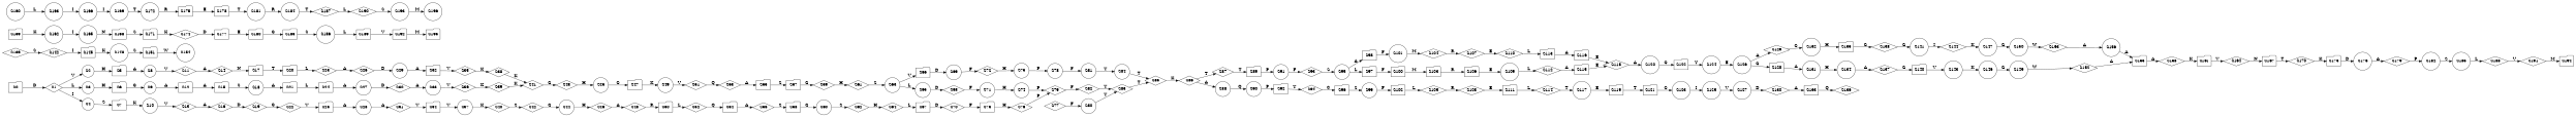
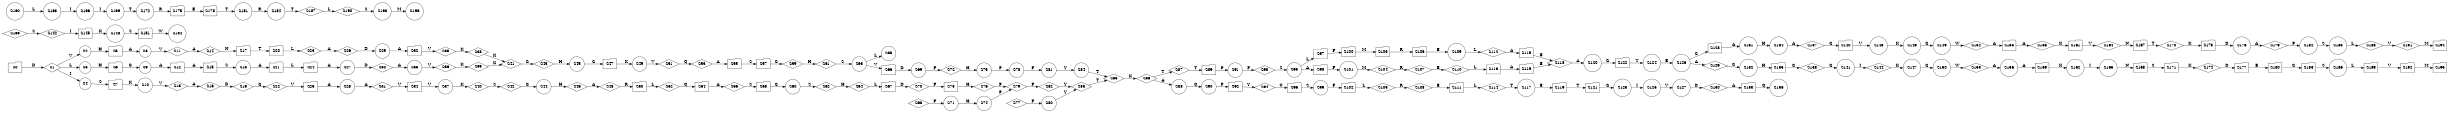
  strict digraph {
    rankdir=LR
    node [shape=diamond]
    S0 [shape=folder]
    S1
    S2 [shape=circle]
    S3 [shape=circle]
    S4 [shape=circle]
    S5 [shape=folder]
    S6 [shape=folder]
    S7 [shape=folder]
    S8 [shape=circle]
    S9 [shape=circle]
    S10 [shape=circle]
    S11
    S12 [shape=folder]
    S13
    S14
    S15 [shape=folder]
    S16
    S17 [shape=folder]
    S18 [shape=circle]
    S19
    S20 [shape=folder]
    S21 [shape=folder]
    S22
    S23
    S24 [shape=folder]
    S25 [shape=folder]
    S26
    S27 [shape=circle]
    S28 [shape=circle]
    S29 [shape=circle]
    S30
    S31
    S32 [shape=folder]
    S33 [shape=circle]
    S34 [shape=folder]
    S35
    S36
    S37 [shape=circle]
    S38
    S39
    S40
    S41
    S42
    S43
    S44 [shape=circle]
    S45 [shape=circle]
    S46
    S47 [shape=folder]
    S48
    S49 [shape=circle]
    S50 [shape=folder]
    S51
    S52
    S53
    S54 [shape=folder]
    S55 [shape=folder]
    S56
    S57 [shape=folder]
    S58 [shape=folder]
    S59
    S60 [shape=circle]
    S61
    S62
    S63 [shape=circle]
    S64
    S65 [shape=circle]
    S66 [shape=folder]
    S67 [shape=folder]
    S68
    S69 [shape=circle]
    S70
    S71 [shape=circle]
    S72
    S73 [shape=folder]
    S74 [shape=circle]
    S75 [shape=circle]
    S76
    S79
    S78 [shape=circle]
    S80 [shape=circle]
    S77
    S81 [shape=circle]
    S82
    S83
    S84 [shape=circle]
    S85
    S86
    S87
    S88 [shape=circle]
    S89 [shape=folder]
    S90 [shape=circle]
    S91 [shape=circle]
    S92 [shape=folder]
    S93
    S94
    S95 [shape=circle]
    S96 [shape=folder]
    S97 [shape=folder]
    S98 [shape=folder]
    S99 [shape=circle]
    S100 [shape=folder]
    S101 [shape=circle]
    S102 [shape=folder]
    S103 [shape=folder]
    S104
    S105
    S106 [shape=folder]
    S107
    S108
    S109 [shape=circle]
    S110
    S111 [shape=folder]
    S112
    S113 [shape=folder]
    S114
    S115 [shape=folder]
    S116 [shape=folder]
    S117 [shape=circle]
    S118
    S119 [shape=folder]
    S120 [shape=circle]
    S121 [shape=folder]
    S122 [shape=folder]
    S123 [shape=circle]
    S124 [shape=circle]
    S125 [shape=circle]
    S126 [shape=circle]
    S127 [shape=circle]
    S128 [shape=folder]
    S129
    S130
    S131 [shape=circle]
    S132 [shape=circle]
    S133 [shape=folder]
    S134 [shape=circle]
    S135 [shape=folder]
-   S136
+   S136 [shape=circle]
    S137
    S138
    S140 [shape=folder]
    S141 [shape=circle]
    S139
    S142
    S143 [shape=circle]
    S144
    S145 [shape=folder]
    S146 [shape=circle]
    S147 [shape=circle]
    S148 [shape=circle]
    S149 [shape=circle]
    S150 [shape=circle]
    S151 [shape=folder]
    S152
    S153
    S154 [shape=circle]
    S155 [shape=folder]
    S156 [shape=circle]
    S158
    S159 [shape=folder]
    S161 [shape=folder]
    S162 [shape=circle]
    S160 [shape=circle]
    S163 [shape=circle]
    S164
    S165 [shape=circle]
    S166 [shape=circle]
    S167 [shape=folder]
    S168 [shape=folder]
    S169 [shape=circle]
    S170
    S171 [shape=folder]
    S172 [shape=circle]
    S173 [shape=folder]
    S174
    S175 [shape=folder]
    S176 [shape=circle]
    S177 [shape=folder]
    S178 [shape=folder]
    S179
    S180 [shape=folder]
    S181 [shape=circle]
    S182 [shape=circle]
    S183 [shape=folder]
    S184 [shape=circle]
    S185 [shape=circle]
    S186 [shape=circle]
    S187
    S188
    S189 [shape=folder]
    S190
    S191
    S192 [shape=folder]
    S193 [shape=circle]
    S194 [shape=folder]
    S195 [shape=folder]
    S196 [shape=circle]
    S0 -> S1 [label=D]
    S1 -> S2 [label=V]
    S1 -> S3 [label=L]
    S1 -> S4 [label=I]
    S2 -> S5 [label=H]
    S3 -> S6 [label=H]
    S4 -> S7 [label=S]
    S5 -> S8 [label=A]
    S6 -> S9 [label=G]
    S7 -> S10 [label=K]
    S8 -> S11 [label=V]
    S9 -> S12 [label=A]
    S10 -> S13 [label=V]
    S11 -> S14 [label=A]
    S12 -> S15 [label=A]
    S13 -> S16 [label=A]
    S14 -> S17 [label=N]
    S15 -> S18 [label=S]
    S16 -> S19 [label=D]
    S17 -> S20 [label=T]
    S18 -> S21 [label=A]
    S19 -> S22 [label=G]
    S20 -> S23 [label=L]
    S21 -> S24 [label=L]
    S22 -> S25 [label=V]
    S23 -> S26 [label=A]
    S24 -> S27 [label=A]
    S25 -> S28 [label=A]
    S26 -> S29 [label=D]
    S27 -> S30 [label=D]
    S28 -> S31 [label=A]
    S29 -> S32 [label=A]
    S30 -> S33 [label=A]
    S31 -> S34 [label=V]
    S32 -> S35 [label=V]
    S33 -> S36 [label=V]
    S34 -> S37 [label=V]
    S35 -> S38 [label=K]
    S36 -> S39 [label=K]
    S37 -> S40 [label=K]
    S38 -> S41 [label=K]
    S39 -> S41 [label=K]
    S40 -> S42 [label=S]
    S41 -> S43 [label=G]
    S42 -> S44 [label=G]
    S43 -> S45 [label=H]
    S44 -> S46 [label=H]
    S45 -> S47 [label=G]
    S46 -> S48 [label=A]
    S47 -> S49 [label=K]
    S48 -> S50 [label=R]
    S49 -> S51 [label=V]
    S50 -> S52 [label=L]
    S51 -> S53 [label=Q]
    S52 -> S54 [label=Q]
    S53 -> S55 [label=A]
    S54 -> S56 [label=A]
    S55 -> S57 [label=S]
    S56 -> S58 [label=S]
    S57 -> S59 [label=G]
    S58 -> S60 [label=G]
    S59 -> S61 [label=H]
    S60 -> S62 [label=S]
    S61 -> S63 [label=S]
    S62 -> S64 [label=H]
    S63 -> S65 [label=L]
    S63 -> S66 [label=V]
    S64 -> S67 [label=L]
-   S65 -> S68 [label=D]
    S66 -> S69 [label=D]
    S67 -> S70 [label=D]
    S68 -> S71 [label=F]
    S69 -> S72 [label=F]
    S70 -> S73 [label=F]
    S71 -> S74 [label=H]
    S72 -> S75 [label=H]
    S73 -> S76 [label=H]
    S74 -> S79 [label=P]
    S75 -> S78 [label=P]
    S76 -> S79 [label=P]
    S79 -> S82 [label=F]
    S78 -> S81 [label=F]
    S80 -> S83 [label=Y]
    S77 -> S80 [label=F]
    S81 -> S84 [label=Y]
    S82 -> S83 [label=Y]
    S83 -> S85 [label=T]
    S84 -> S85 [label=T]
    S85 -> S86 [label=K]
    S86 -> S87 [label=T]
    S86 -> S88 [label=A]
    S87 -> S89 [label=T]
    S88 -> S90 [label=Q]
    S89 -> S91 [label=P]
    S90 -> S92 [label=P]
    S91 -> S93 [label=F]
    S92 -> S94 [label=Y]
    S93 -> S95 [label=S]
    S94 -> S96 [label=C]
    S95 -> S97 [label=L]
    S95 -> S98 [label=A]
    S96 -> S99 [label=S]
    S97 -> S100 [label=F]
    S98 -> S101 [label=F]
    S99 -> S102 [label=F]
    S100 -> S103 [label=M]
    S101 -> S104 [label=M]
    S102 -> S105 [label=L]
    S103 -> S106 [label=R]
    S104 -> S107 [label=R]
    S105 -> S108 [label=R]
    S106 -> S109 [label=E]
    S107 -> S110 [label=E]
    S108 -> S111 [label=E]
    S109 -> S112 [label=L]
    S110 -> S113 [label=L]
    S111 -> S114 [label=L]
    S112 -> S115 [label=A]
    S113 -> S116 [label=A]
    S114 -> S117 [label=T]
    S115 -> S118 [label=E]
    S116 -> S118 [label=E]
    S117 -> S119 [label=E]
    S118 -> S120 [label=A]
    S119 -> S121 [label=T]
    S120 -> S122 [label=G]
    S121 -> S123 [label=G]
    S122 -> S124 [label=Y]
    S123 -> S125 [label=I]
    S124 -> S126 [label=E]
    S125 -> S127 [label=V]
    S126 -> S128 [label=G]
    S126 -> S129 [label=A]
    S127 -> S130 [label=D]
    S128 -> S131 [label=A]
    S129 -> S132 [label=G]
    S130 -> S133 [label=A]
    S131 -> S134 [label=H]
    S132 -> S135 [label=H]
    S133 -> S136 [label=Q]
    S134 -> S137 [label=A]
    S135 -> S138 [label=G]
    S137 -> S140 [label=G]
    S138 -> S141 [label=G]
    S140 -> S143 [label=V]
    S141 -> S144 [label=I]
    S139 -> S142 [label=S]
    S142 -> S145 [label=I]
    S143 -> S146 [label=K]
    S144 -> S147 [label=K]
    S145 -> S148 [label=K]
    S146 -> S149 [label=G]
    S147 -> S150 [label=G]
    S148 -> S151 [label=S]
    S149 -> S152 [label=W]
    S150 -> S153 [label=W]
    S151 -> S154 [label=W]
    S152 -> S155 [label=A]
    S153 -> S156 [label=A]
    S155 -> S158 [label=A]
-   S156 -> S155 [label=A]
+   S156 -> S159 [label=A]
    S158 -> S161 [label=K]
    S159 -> S162 [label=K]
    S161 -> S164 [label=V]
    S162 -> S165 [label=I]
    S160 -> S163 [label=L]
    S163 -> S166 [label=I]
    S164 -> S167 [label=N]
    S165 -> S168 [label=N]
    S166 -> S169 [label=I]
    S167 -> S170 [label=T]
    S168 -> S171 [label=S]
    S169 -> S172 [label=T]
    S170 -> S173 [label=K]
    S171 -> S174 [label=K]
    S172 -> S175 [label=R]
    S173 -> S176 [label=D]
    S174 -> S177 [label=D]
    S175 -> S178 [label=E]
    S176 -> S179 [label=A]
    S177 -> S180 [label=E]
    S178 -> S181 [label=T]
    S179 -> S182 [label=P]
    S180 -> S183 [label=G]
    S181 -> S184 [label=R]
    S182 -> S185 [label=S]
    S183 -> S186 [label=S]
    S184 -> S187 [label=T]
    S185 -> S188 [label=L]
    S186 -> S189 [label=L]
    S187 -> S190 [label=L]
    S188 -> S191 [label=V]
    S189 -> S192 [label=V]
    S190 -> S193 [label=S]
    S191 -> S194 [label=M]
    S192 -> S195 [label=M]
    S193 -> S196 [label=M]
  }
